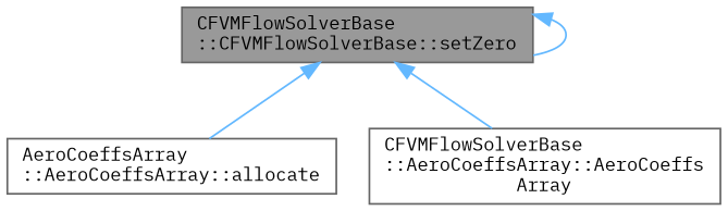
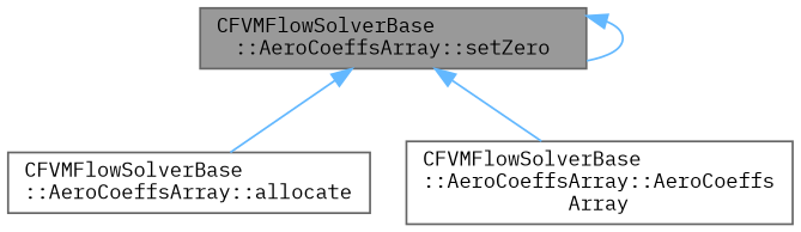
  digraph {
    fontname="IBM Plex Mono"
    rankdir=TB
    node [color=grey40 fillcolor=white fontname="IBM Plex Mono" fontsize=10 shape=box style=filled]
    edge [color=steelblue1 dir=back fontname="IBM Plex Mono" fontsize=10 labelfontname=Helvetica labelfontsize=10 style=solid]
-   n1 [color=gray40 fillcolor=grey60 fontcolor=black height=0.2 label="CFVMFlowSolverBase\l::CFVMFlowSolverBase::setZero" width=0.4]
-   n2 [height=0.2 label="AeroCoeffsArray\l::AeroCoeffsArray::allocate" width=0.4]
+   n1 [color=gray40 fillcolor=grey60 fontcolor=black height=0.2 label="CFVMFlowSolverBase\l::AeroCoeffsArray::setZero" width=0.4]
+   n2 [height=0.2 label="CFVMFlowSolverBase\l::AeroCoeffsArray::allocate" width=0.4]
    n3 [height=0.2 label="CFVMFlowSolverBase\l::AeroCoeffsArray::AeroCoeffs\lArray" width=0.4]
    n1 -> n1
    n1 -> n2
    n1 -> n3
  }
